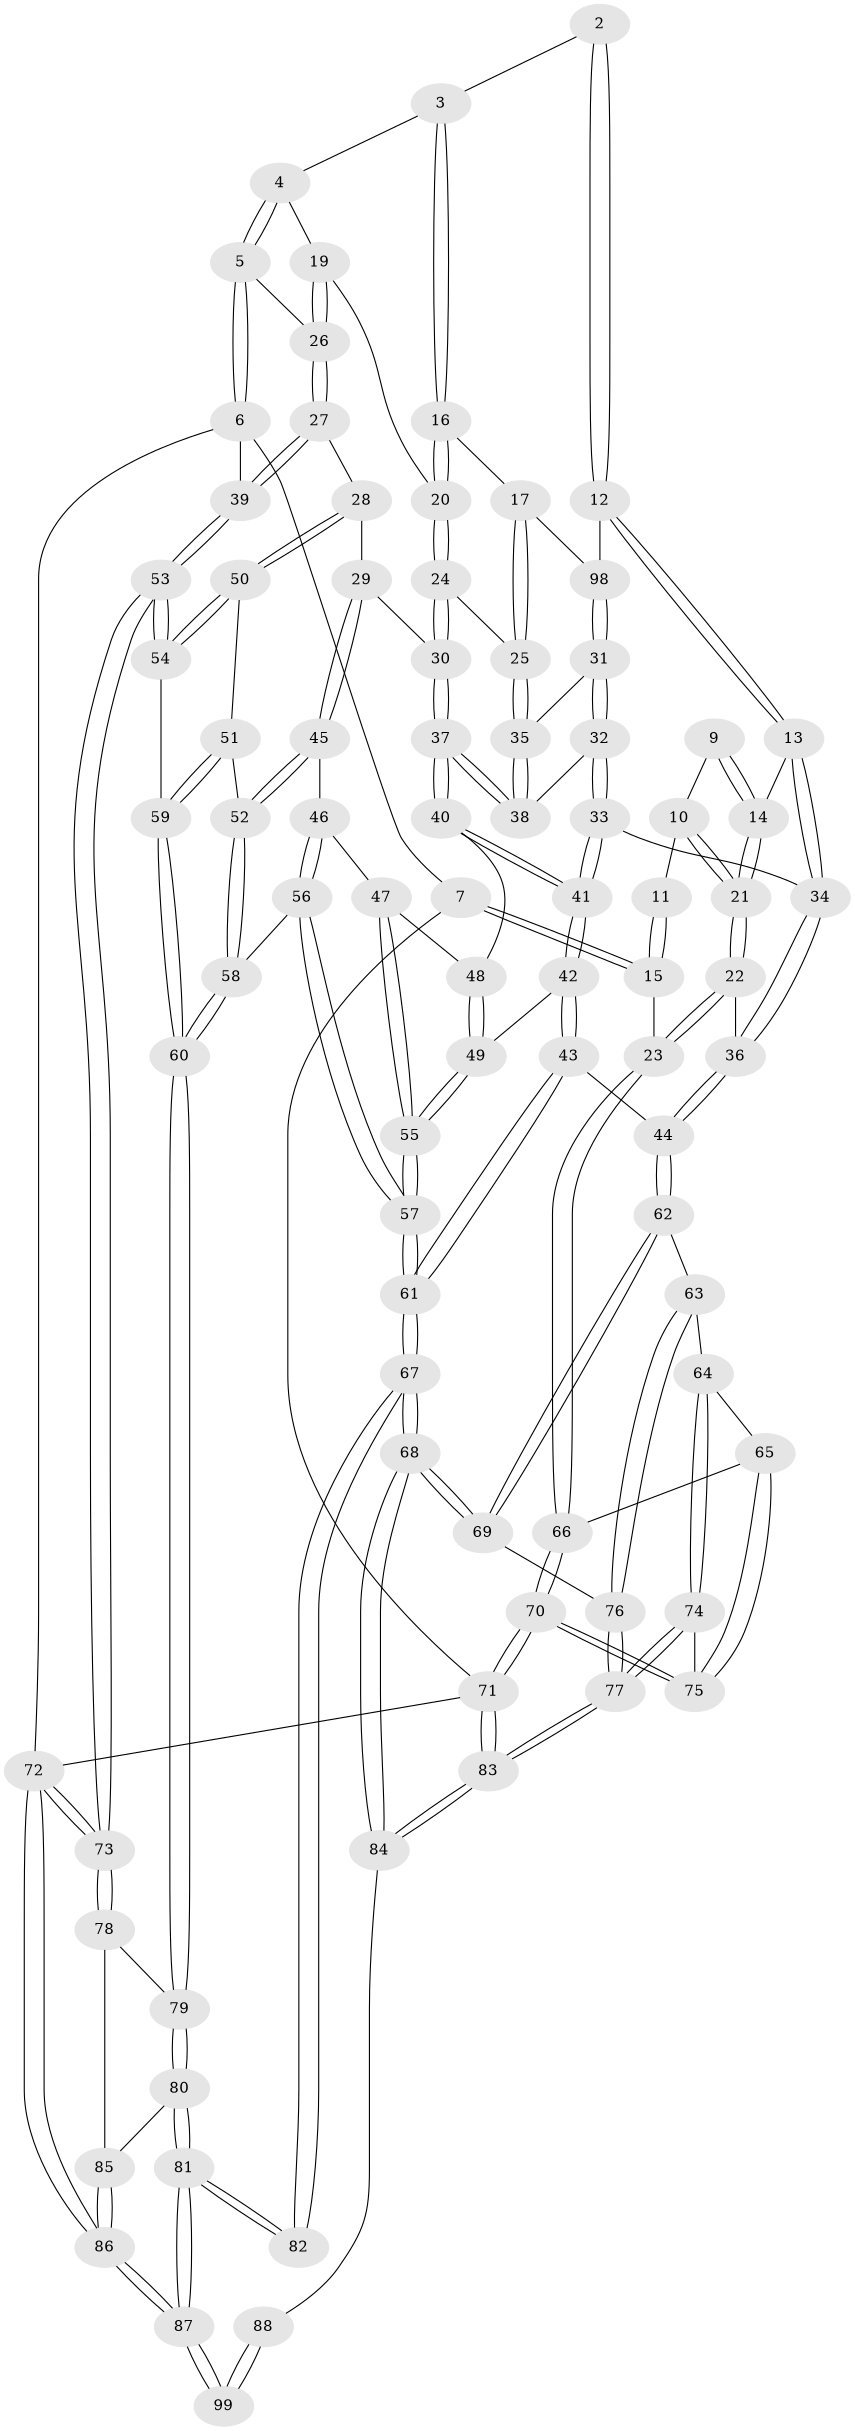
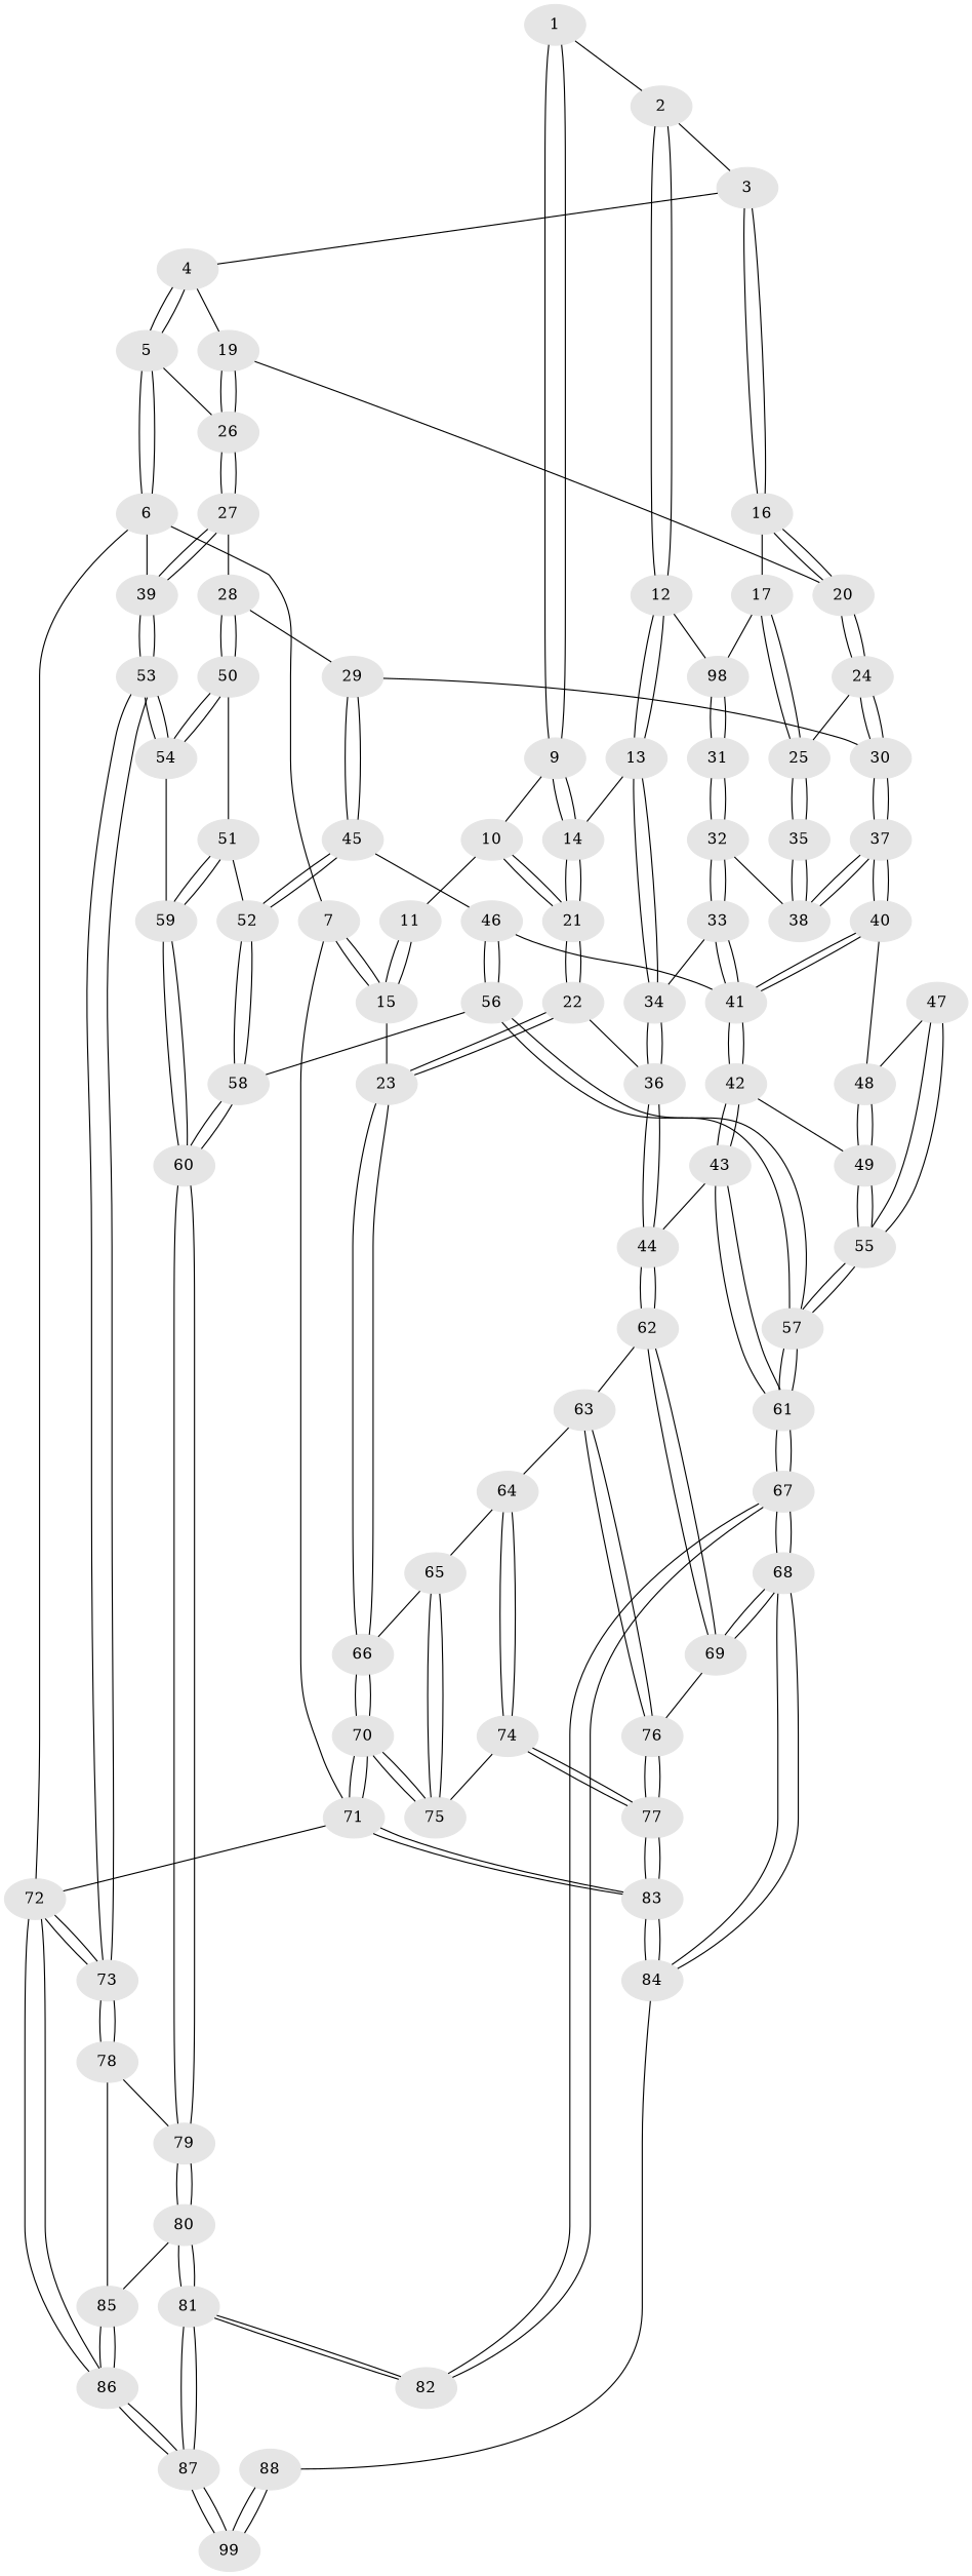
  graph {
    node [color=gray90 style=filled]
+   1
    2
    9
    3
    12
    10
    14
    4
    16
    13
    n11 [label=98]
    5
    19
    17
    20
    6
    26
    7
    39
    72
    27
    15
    71
    53
    73
    86
    23
    83
    11
    21
    22
    34
    31
    36
    66
    25
    24
    35
    32
    30
    44
    70
    37
    38
    28
    29
    50
    45
    51
    54
    46
    52
    40
    33
    41
    42
    62
    48
    49
    43
    61
    55
    67
    63
    69
    47
    56
    58
    57
    59
    60
    78
    79
    80
    68
    82
    64
    76
    65
    74
    77
    75
    84
    88
    87
    85
    81
    n88 [label=99]
+   1 -- 2
+   1 -- 9
+   1 -- 9
    2 -- 3
    2 -- 12
    2 -- 12
    9 -- 10
    9 -- 14
    9 -- 14
    3 -- 4
    3 -- 16
    3 -- 16
    12 -- 13
    12 -- 13
    12 -- n11
    10 -- 11
    10 -- 21
    10 -- 21
    14 -- 21
    14 -- 21
    4 -- 5
    4 -- 5
    4 -- 19
    16 -- 17
    16 -- 20
    16 -- 20
    13 -- 14
    13 -- 34
    13 -- 34
    n11 -- 31
    n11 -- 31
    5 -- 6
    5 -- 6
    5 -- 26
    19 -- 20
    19 -- 26
    19 -- 26
    17 -- n11
    17 -- 25
    17 -- 25
    20 -- 24
    20 -- 24
    6 -- 7
    6 -- 39
    6 -- 72
    26 -- 27
    26 -- 27
    7 -- 15
    7 -- 15
    7 -- 71
    39 -- 53
    39 -- 53
    72 -- 73
    72 -- 73
    72 -- 86
    72 -- 86
    27 -- 39
    27 -- 39
    27 -- 28
    15 -- 23
    71 -- 72
    71 -- 83
    71 -- 83
    53 -- 73
    53 -- 73
    53 -- 54
    53 -- 54
    73 -- 78
    73 -- 78
    86 -- 87
    86 -- 87
    23 -- 66
    23 -- 66
    83 -- 84
    83 -- 84
    11 -- 15
    11 -- 15
    21 -- 22
    21 -- 22
    22 -- 23
    22 -- 23
    22 -- 36
    34 -- 36
    34 -- 36
-   31 -- 35
    31 -- 32
    31 -- 32
    36 -- 44
    36 -- 44
    66 -- 70
    66 -- 70
    25 -- 35
    25 -- 35
    24 -- 25
    24 -- 30
    24 -- 30
    35 -- 38
    35 -- 38
    32 -- 38
    32 -- 33
    32 -- 33
    30 -- 37
    30 -- 37
    44 -- 62
    44 -- 62
    70 -- 71
    70 -- 71
    70 -- 75
    70 -- 75
    37 -- 38
    37 -- 38
    37 -- 40
    37 -- 40
    28 -- 29
    28 -- 50
    28 -- 50
    29 -- 30
    29 -- 45
    29 -- 45
    50 -- 51
    50 -- 54
    50 -- 54
    45 -- 46
    45 -- 52
    45 -- 52
    51 -- 52
    51 -- 59
    51 -- 59
    54 -- 59
-   46 -- 47
+   46 -- 41
    46 -- 56
    46 -- 56
    52 -- 58
    52 -- 58
    40 -- 41
    40 -- 41
    40 -- 48
    33 -- 34
    33 -- 41
    33 -- 41
    41 -- 42
    41 -- 42
    42 -- 49
    42 -- 43
    42 -- 43
    62 -- 63
    62 -- 69
    62 -- 69
    48 -- 49
    48 -- 49
    49 -- 55
    49 -- 55
    43 -- 44
    43 -- 61
    43 -- 61
    61 -- 67
    61 -- 67
    55 -- 57
    55 -- 57
    67 -- 68
    67 -- 68
    67 -- 82
    67 -- 82
    63 -- 64
    63 -- 76
    63 -- 76
    69 -- 76
    47 -- 48
    47 -- 55
    47 -- 55
    56 -- 58
    56 -- 57
    56 -- 57
    58 -- 60
    58 -- 60
    57 -- 61
    57 -- 61
    59 -- 60
    59 -- 60
    60 -- 79
    60 -- 79
    78 -- 79
    78 -- 85
    79 -- 80
    79 -- 80
    80 -- 85
    80 -- 81
    80 -- 81
    68 -- 69
    68 -- 69
    68 -- 84
    68 -- 84
    64 -- 65
    64 -- 74
    64 -- 74
    76 -- 77
    76 -- 77
    65 -- 66
    65 -- 75
    65 -- 75
    74 -- 77
    74 -- 77
    74 -- 75
    77 -- 83
    77 -- 83
    84 -- 88
    88 -- n88
    88 -- n88
    87 -- n88
    87 -- n88
    85 -- 86
    85 -- 86
    81 -- 82
    81 -- 82
    81 -- 87
    81 -- 87
  }
